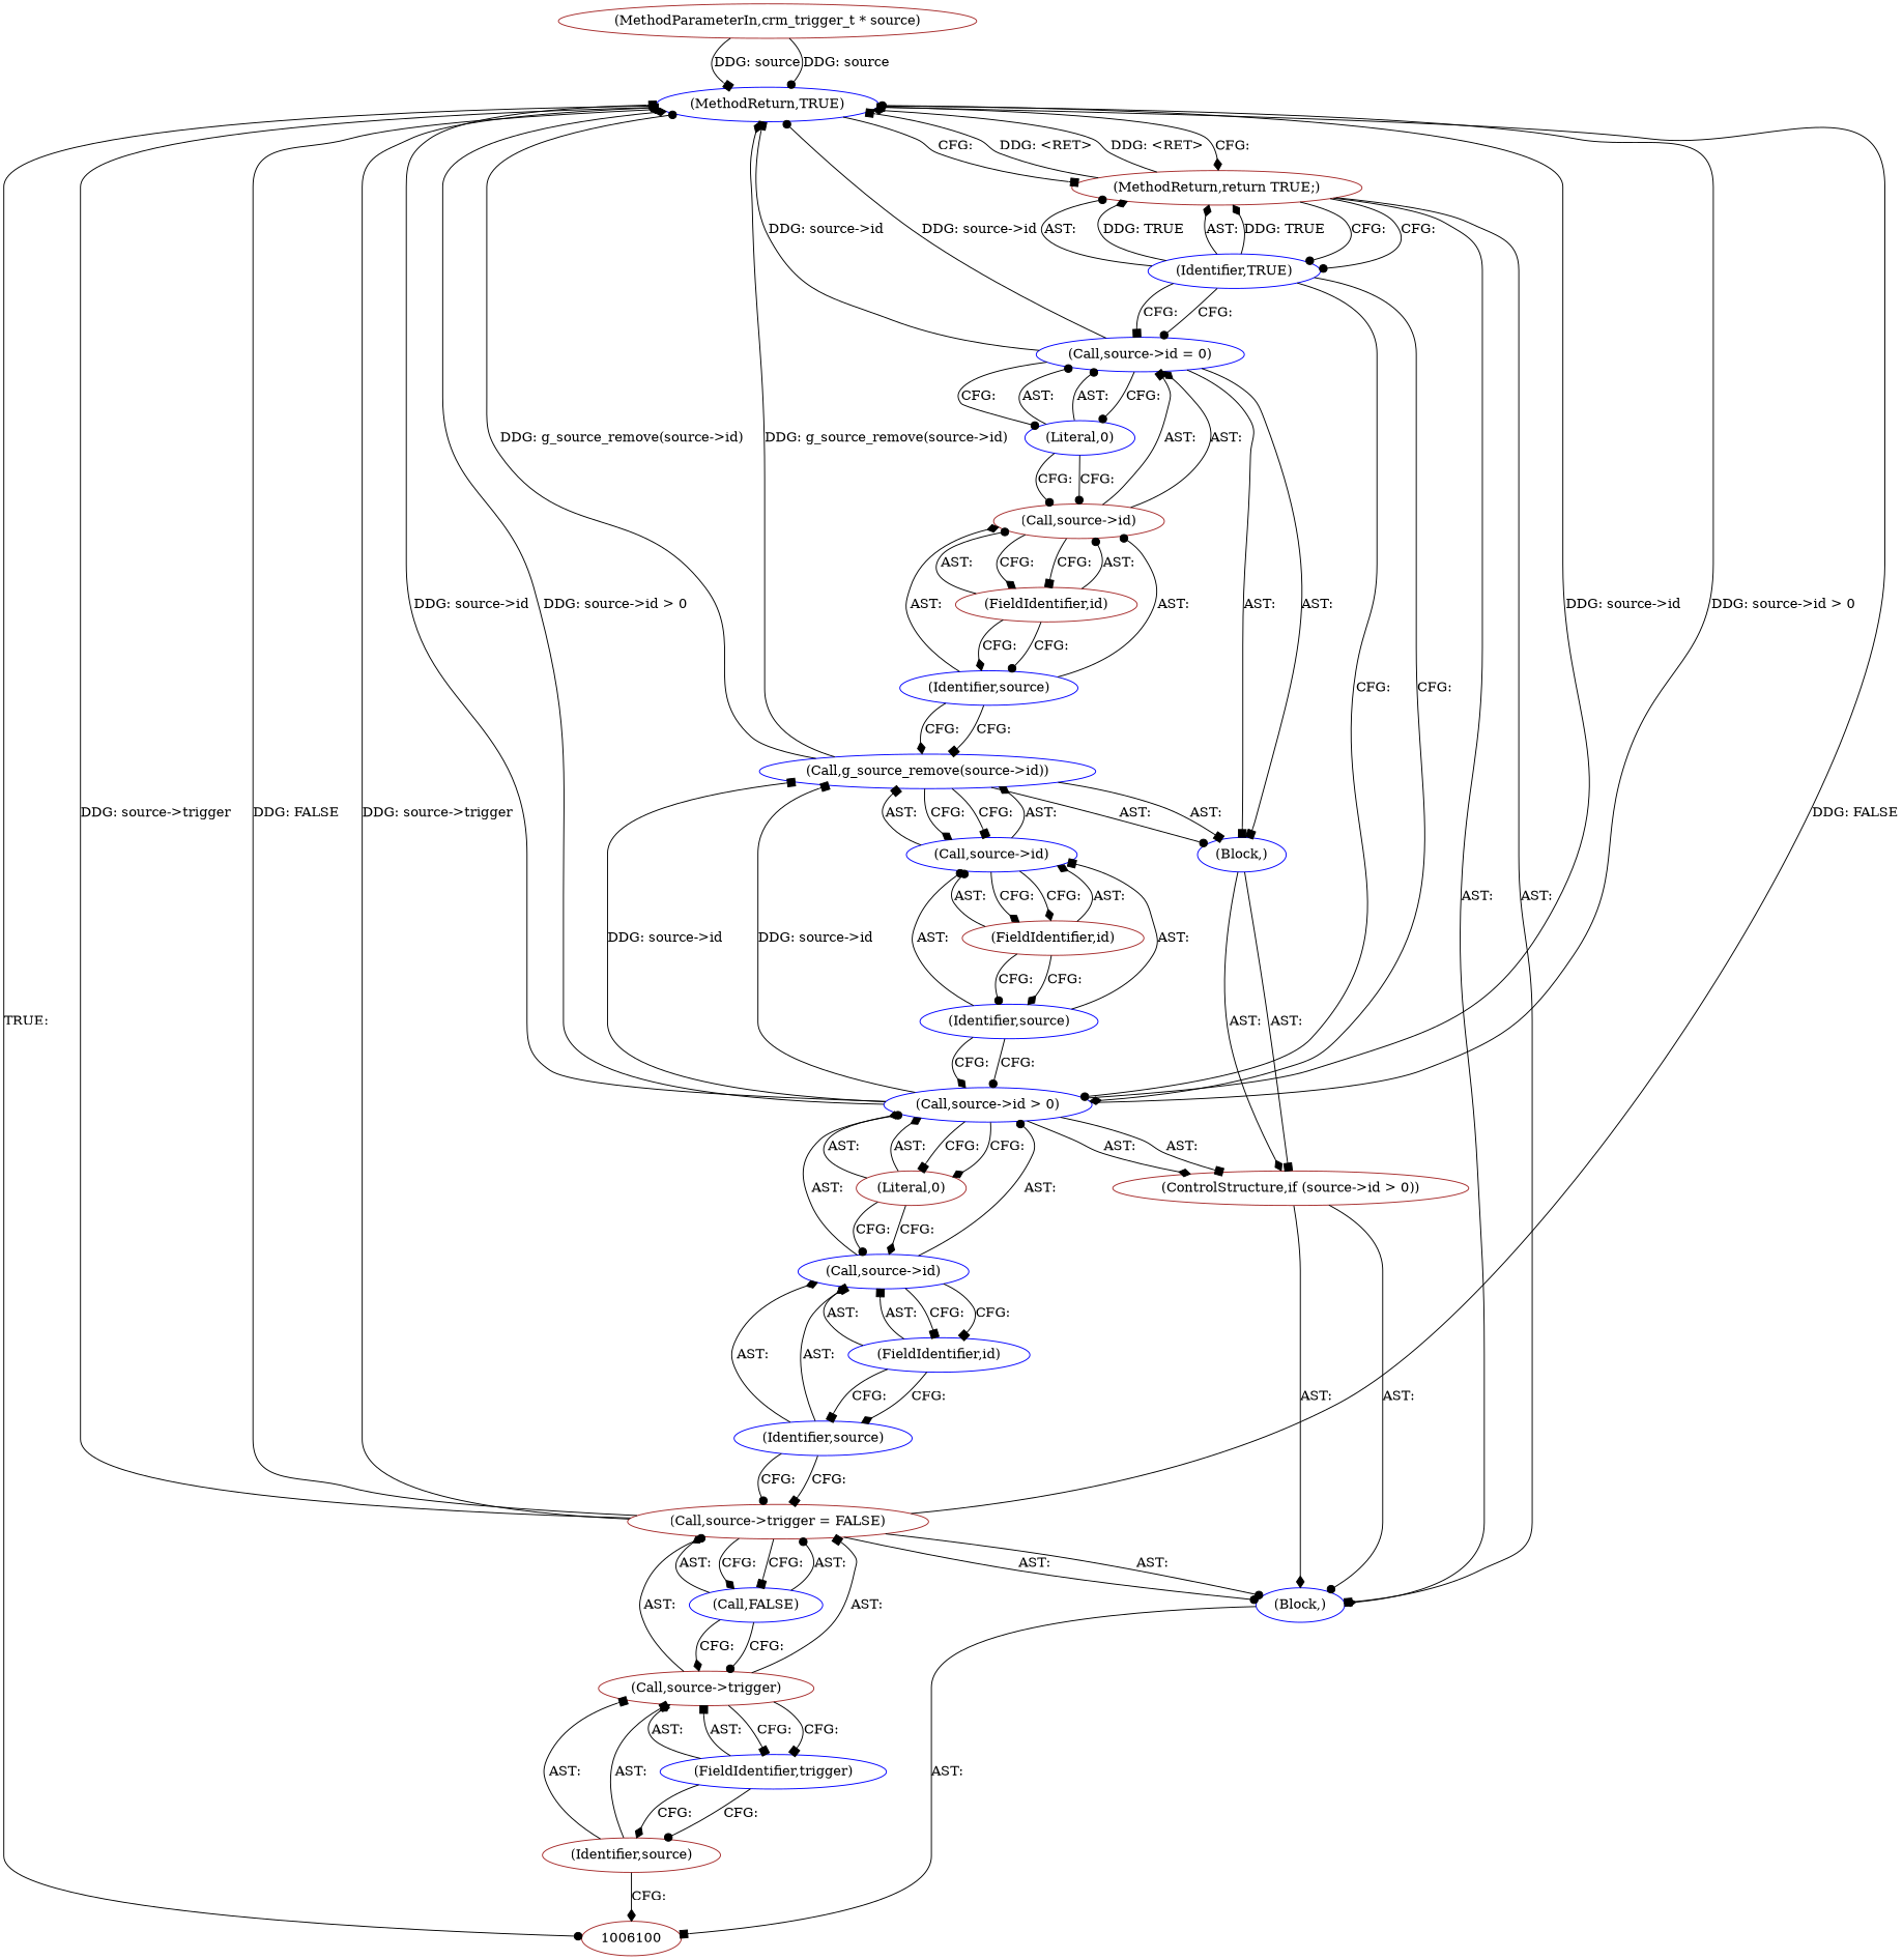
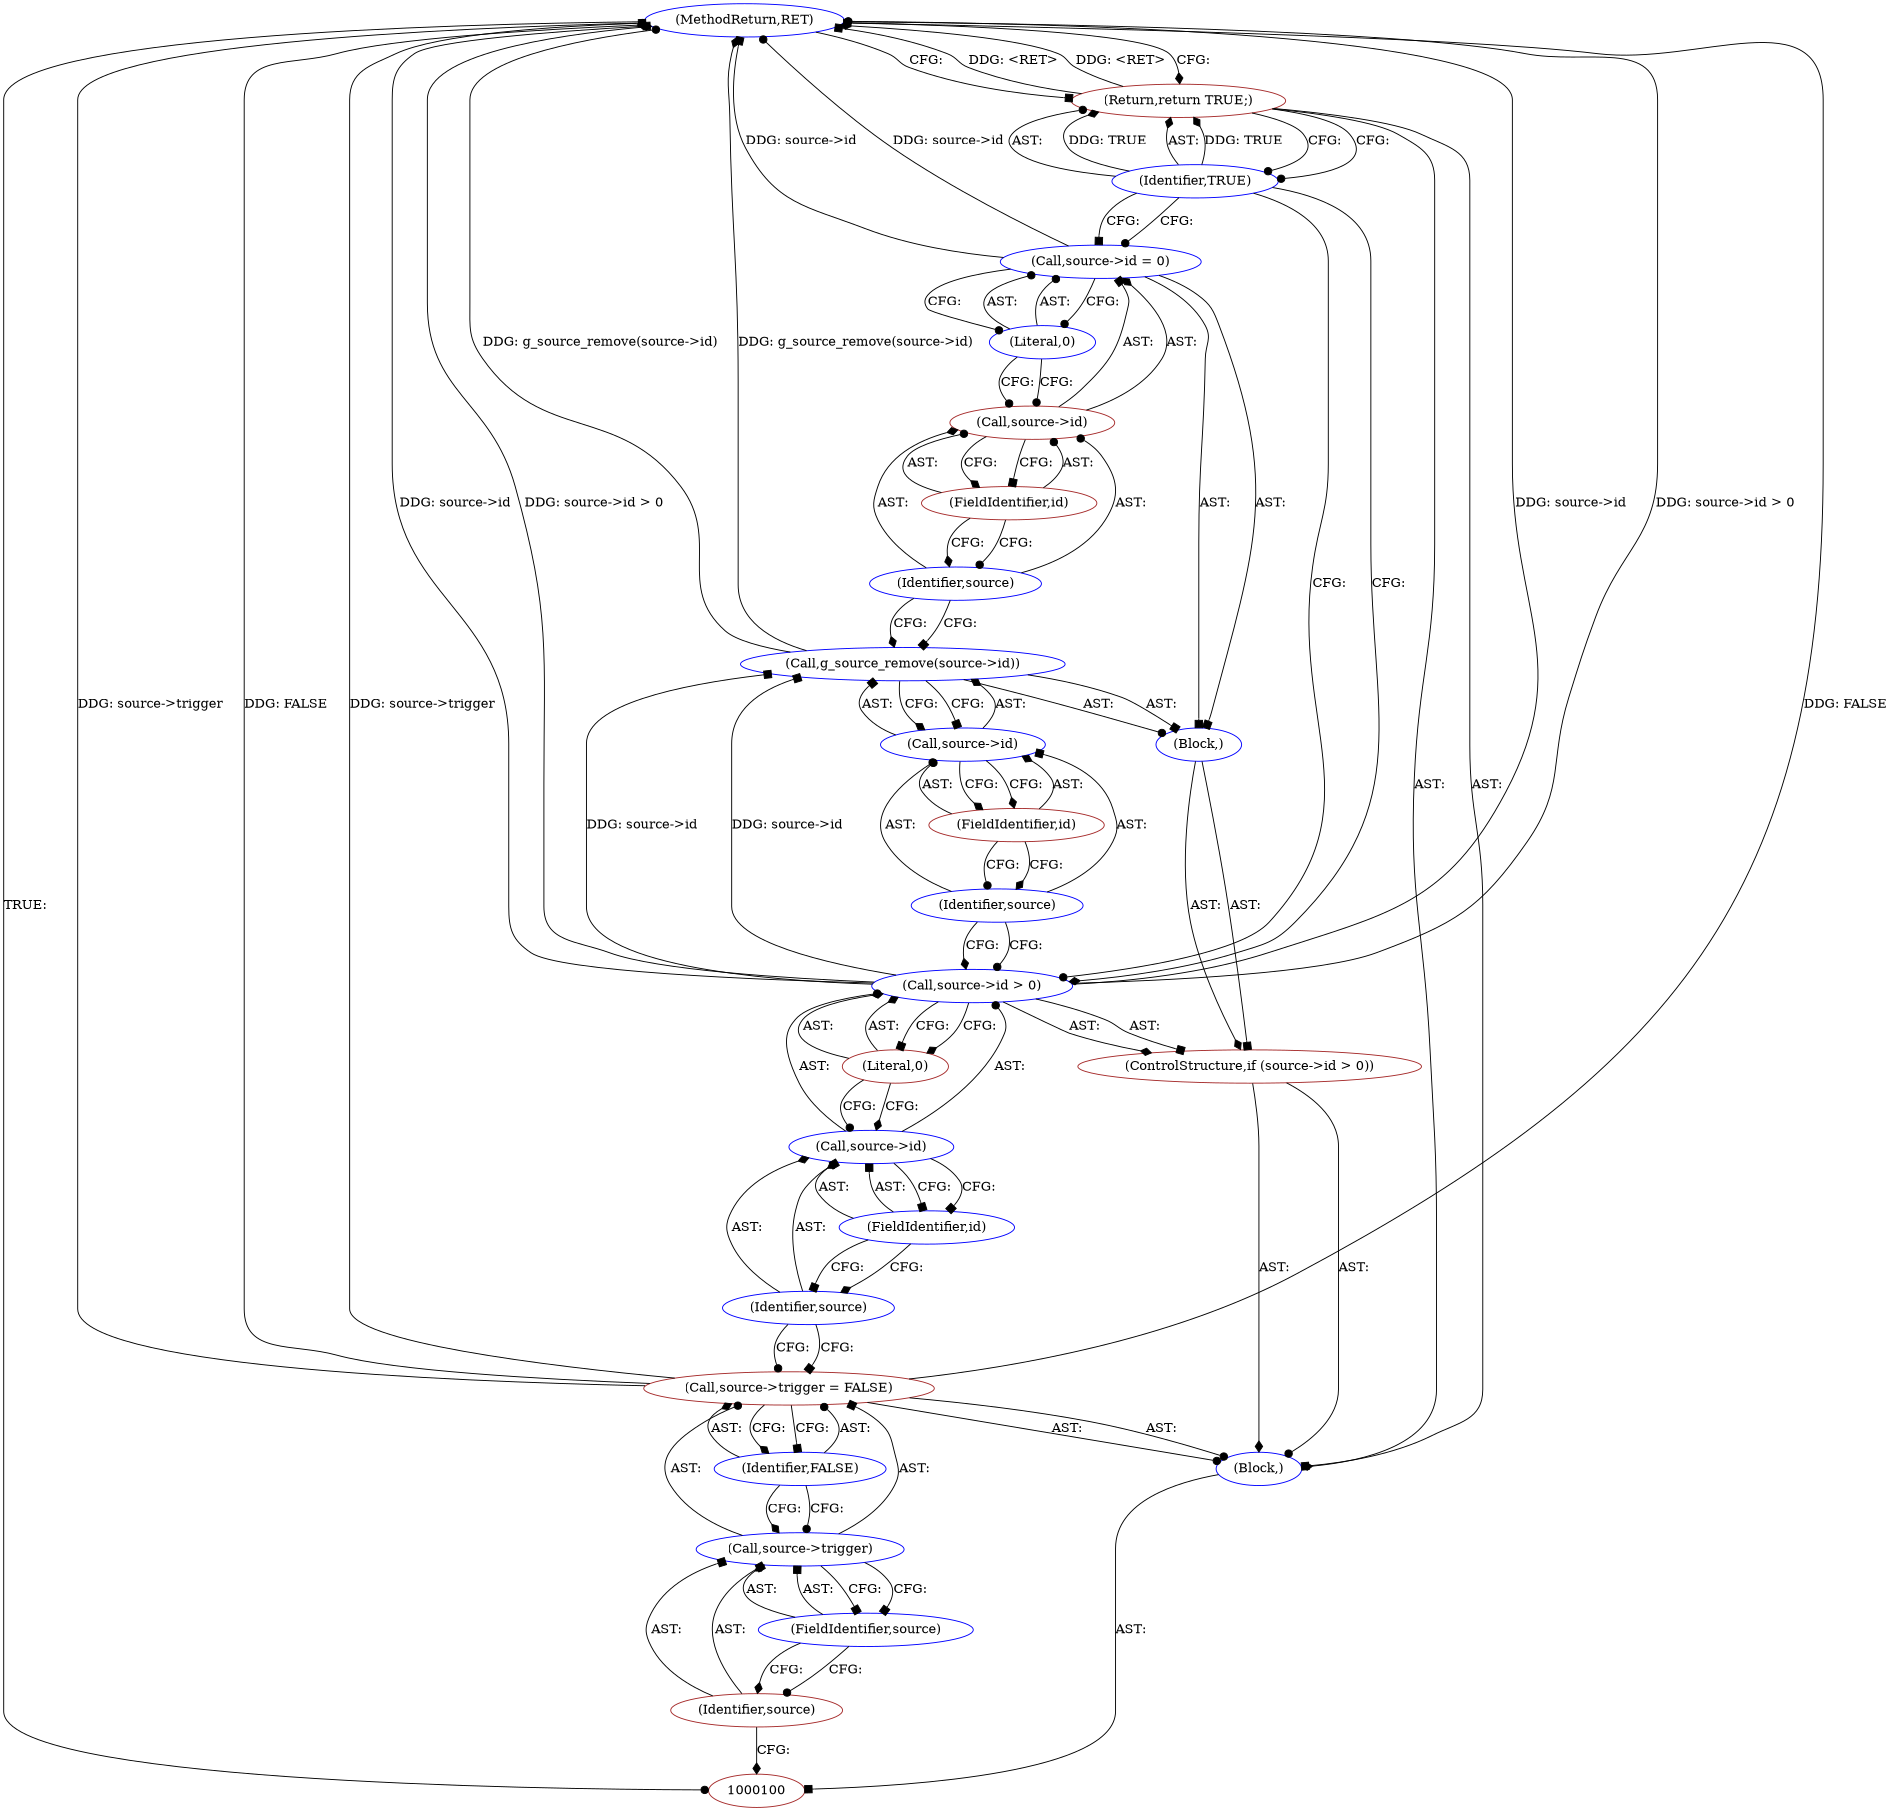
  digraph {
    node [color=blue]
    edge [arrowhead=diamond]
-   n1 [label="(MethodReturn,TRUE)"]
-   n2 [color=brown label="(MethodReturn,return TRUE;)"]
-   1000100 [color=brown label=1006100]
+   n1 [label="(MethodReturn,RET)"]
+   n2 [color=brown label="(Return,return TRUE;)"]
+   1000100 [color=brown]
    n4 [label="(Block,)"]
    n5 [label="(Identifier,TRUE)"]
-   n6 [color=brown label="(MethodParameterIn,crm_trigger_t * source)"]
-   n7 [label="(FieldIdentifier,trigger)"]
-   n8 [color=brown label="(Call,source->trigger)"]
+   n7 [label="(FieldIdentifier,source)"]
+   n8 [label="(Call,source->trigger)"]
    n9 [color=brown label="(Identifier,source)"]
    n10 [color=brown label="(Call,source->trigger = FALSE)"]
-   n11 [label="(Call,FALSE)"]
+   n11 [label="(Identifier,FALSE)"]
    n12 [label="(FieldIdentifier,id)"]
    n13 [label="(Call,source->id)"]
    n14 [label="(Identifier,source)"]
    n15 [label="(Call,source->id > 0)"]
    n16 [color=brown label="(Literal,0)"]
    n17 [color=brown label="(ControlStructure,if (source->id > 0))"]
    n18 [label="(Call,g_source_remove(source->id))"]
    n19 [label="(Block,)"]
    n20 [label="(Call,source->id)"]
    n21 [color=brown label="(FieldIdentifier,id)"]
    n22 [label="(Identifier,source)"]
    n23 [color=brown label="(FieldIdentifier,id)"]
    n24 [color=brown label="(Call,source->id)"]
    n25 [label="(Identifier,source)"]
    n26 [label="(Call,source->id = 0)"]
    n27 [label="(Literal,0)"]
    n1 -> n2 [label="CFG: "]
    n1 -> n2 [arrowhead=box label="CFG: "]
    n1 -> 1000100 [arrowhead=dot label="TRUE: "]
    n2 -> n1 [arrowhead=box label="DDG: <RET>"]
    n2 -> n1 [label="DDG: <RET>"]
    n2 -> n4 [label="AST: "]
    n2 -> n4 [arrowhead=box label="AST: "]
    n2 -> n5 [arrowhead=dot label="CFG: "]
    n2 -> n5 [arrowhead=dot label="CFG: "]
    n4 -> 1000100 [arrowhead=box label="AST: "]
    n5 -> n2 [arrowhead=dot label="AST: "]
    n5 -> n2 [label="DDG: TRUE"]
    n5 -> n2 [label="AST: "]
    n5 -> n2 [label="DDG: TRUE"]
    n5 -> n15 [arrowhead=dot label="CFG: "]
    n5 -> n15 [label="CFG: "]
    n5 -> n26 [arrowhead=box label="CFG: "]
    n5 -> n26 [arrowhead=dot label="CFG: "]
-   n6 -> n1 [arrowhead=box label="DDG: source"]
-   n6 -> n1 [arrowhead=dot label="DDG: source"]
    n7 -> n8 [label="AST: "]
    n7 -> n8 [arrowhead=box label="AST: "]
    n7 -> n9 [arrowhead=dot label="CFG: "]
    n7 -> n9 [label="CFG: "]
    n8 -> n7 [arrowhead=box label="CFG: "]
    n8 -> n7 [arrowhead=box label="CFG: "]
    n8 -> n10 [arrowhead=box label="AST: "]
    n8 -> n10 [arrowhead=dot label="AST: "]
    n9 -> 1000100 [label="CFG: "]
    n9 -> n8 [arrowhead=box label="AST: "]
    n9 -> n8 [arrowhead=box label="AST: "]
    n10 -> n1 [label="DDG: FALSE"]
    n10 -> n1 [arrowhead=box label="DDG: source->trigger"]
    n10 -> n1 [arrowhead=box label="DDG: FALSE"]
    n10 -> n1 [arrowhead=dot label="DDG: source->trigger"]
    n10 -> n4 [arrowhead=dot label="AST: "]
    n10 -> n4 [arrowhead=dot label="AST: "]
    n10 -> n11 [label="CFG: "]
    n10 -> n11 [arrowhead=box label="CFG: "]
    n11 -> n8 [arrowhead=dot label="CFG: "]
    n11 -> n8 [label="CFG: "]
    n11 -> n10 [arrowhead=dot label="AST: "]
    n11 -> n10 [label="AST: "]
    n12 -> n13 [label="AST: "]
    n12 -> n13 [arrowhead=box label="AST: "]
    n12 -> n14 [label="CFG: "]
    n12 -> n14 [arrowhead=box label="CFG: "]
    n13 -> n12 [arrowhead=box label="CFG: "]
    n13 -> n12 [arrowhead=box label="CFG: "]
    n13 -> n15 [arrowhead=dot label="AST: "]
    n13 -> n15 [arrowhead=dot label="AST: "]
    n14 -> n10 [arrowhead=box label="CFG: "]
    n14 -> n10 [arrowhead=dot label="CFG: "]
    n14 -> n13 [label="AST: "]
    n14 -> n13 [arrowhead=box label="AST: "]
    n15 -> n1 [arrowhead=dot label="DDG: source->id > 0"]
    n15 -> n1 [arrowhead=box label="DDG: source->id"]
    n15 -> n1 [label="DDG: source->id > 0"]
    n15 -> n1 [arrowhead=dot label="DDG: source->id"]
    n15 -> n16 [arrowhead=box label="CFG: "]
    n15 -> n16 [label="CFG: "]
    n15 -> n17 [label="AST: "]
    n15 -> n17 [arrowhead=box label="AST: "]
    n15 -> n18 [arrowhead=box label="DDG: source->id"]
    n15 -> n18 [arrowhead=box label="DDG: source->id"]
    n16 -> n13 [arrowhead=dot label="CFG: "]
    n16 -> n13 [label="CFG: "]
    n16 -> n15 [label="AST: "]
    n16 -> n15 [label="AST: "]
    n17 -> n4 [label="AST: "]
    n17 -> n4 [arrowhead=dot label="AST: "]
    n18 -> n1 [arrowhead=dot label="DDG: g_source_remove(source->id)"]
    n18 -> n1 [label="DDG: g_source_remove(source->id)"]
    n18 -> n19 [arrowhead=dot label="AST: "]
    n18 -> n19 [arrowhead=box label="AST: "]
    n18 -> n20 [label="CFG: "]
    n18 -> n20 [arrowhead=box label="CFG: "]
    n19 -> n17 [label="AST: "]
    n19 -> n17 [arrowhead=box label="AST: "]
    n20 -> n18 [label="AST: "]
    n20 -> n18 [arrowhead=box label="AST: "]
    n20 -> n21 [label="CFG: "]
    n20 -> n21 [label="CFG: "]
    n21 -> n20 [label="AST: "]
    n21 -> n20 [arrowhead=dot label="AST: "]
    n21 -> n22 [label="CFG: "]
    n21 -> n22 [arrowhead=dot label="CFG: "]
    n22 -> n15 [arrowhead=dot label="CFG: "]
    n22 -> n15 [label="CFG: "]
    n22 -> n20 [arrowhead=dot label="AST: "]
    n22 -> n20 [arrowhead=box label="AST: "]
    n23 -> n24 [arrowhead=dot label="AST: "]
    n23 -> n24 [arrowhead=dot label="AST: "]
    n23 -> n25 [arrowhead=dot label="CFG: "]
    n23 -> n25 [label="CFG: "]
    n24 -> n23 [label="CFG: "]
    n24 -> n23 [arrowhead=box label="CFG: "]
    n24 -> n26 [arrowhead=box label="AST: "]
    n24 -> n26 [label="AST: "]
    n25 -> n18 [arrowhead=box label="CFG: "]
    n25 -> n18 [label="CFG: "]
    n25 -> n24 [arrowhead=dot label="AST: "]
    n25 -> n24 [label="AST: "]
    n26 -> n1 [arrowhead=box label="DDG: source->id"]
    n26 -> n1 [arrowhead=dot label="DDG: source->id"]
    n26 -> n19 [arrowhead=box label="AST: "]
    n26 -> n19 [arrowhead=box label="AST: "]
    n26 -> n27 [arrowhead=dot label="CFG: "]
    n26 -> n27 [arrowhead=dot label="CFG: "]
    n27 -> n24 [arrowhead=dot label="CFG: "]
    n27 -> n24 [arrowhead=dot label="CFG: "]
    n27 -> n26 [arrowhead=dot label="AST: "]
    n27 -> n26 [arrowhead=dot label="AST: "]
  }
